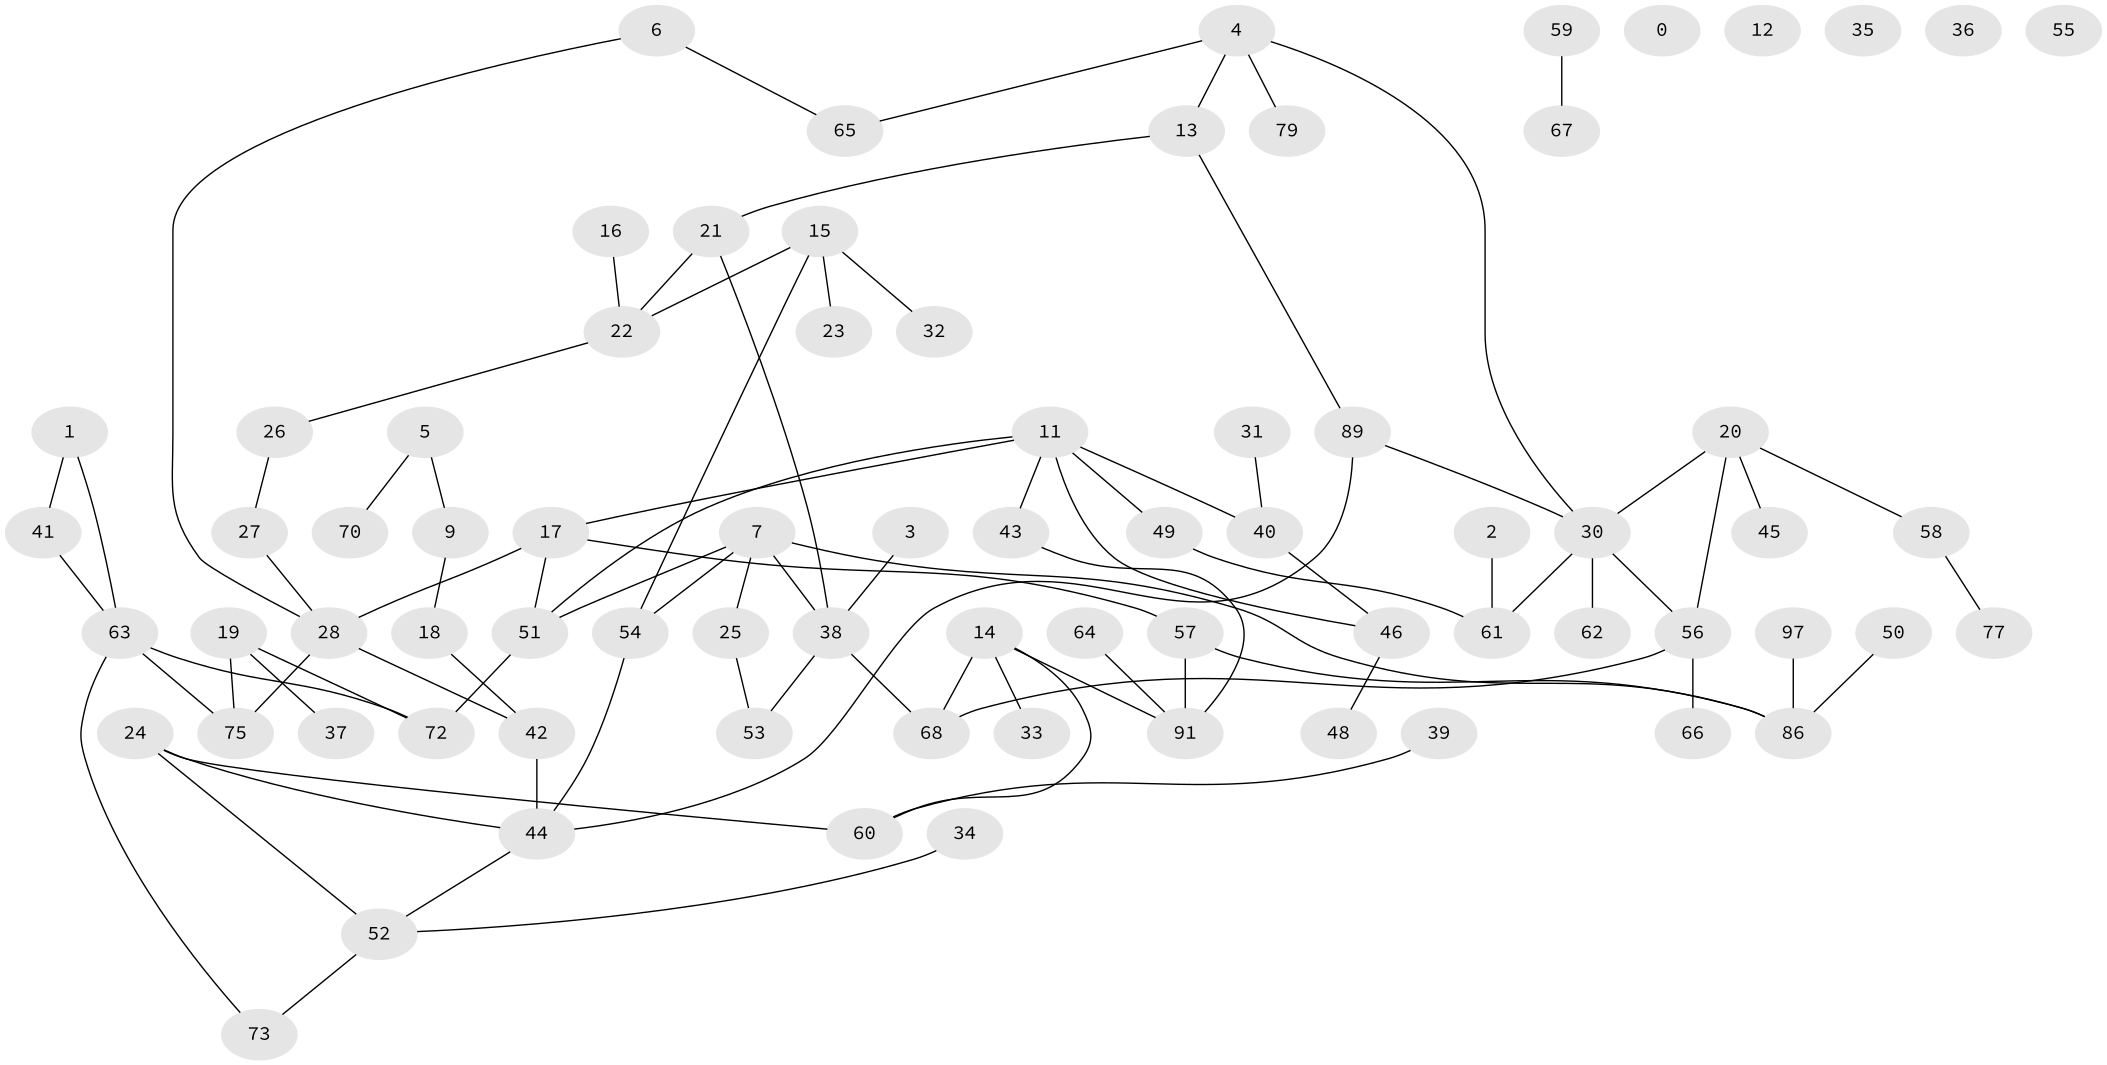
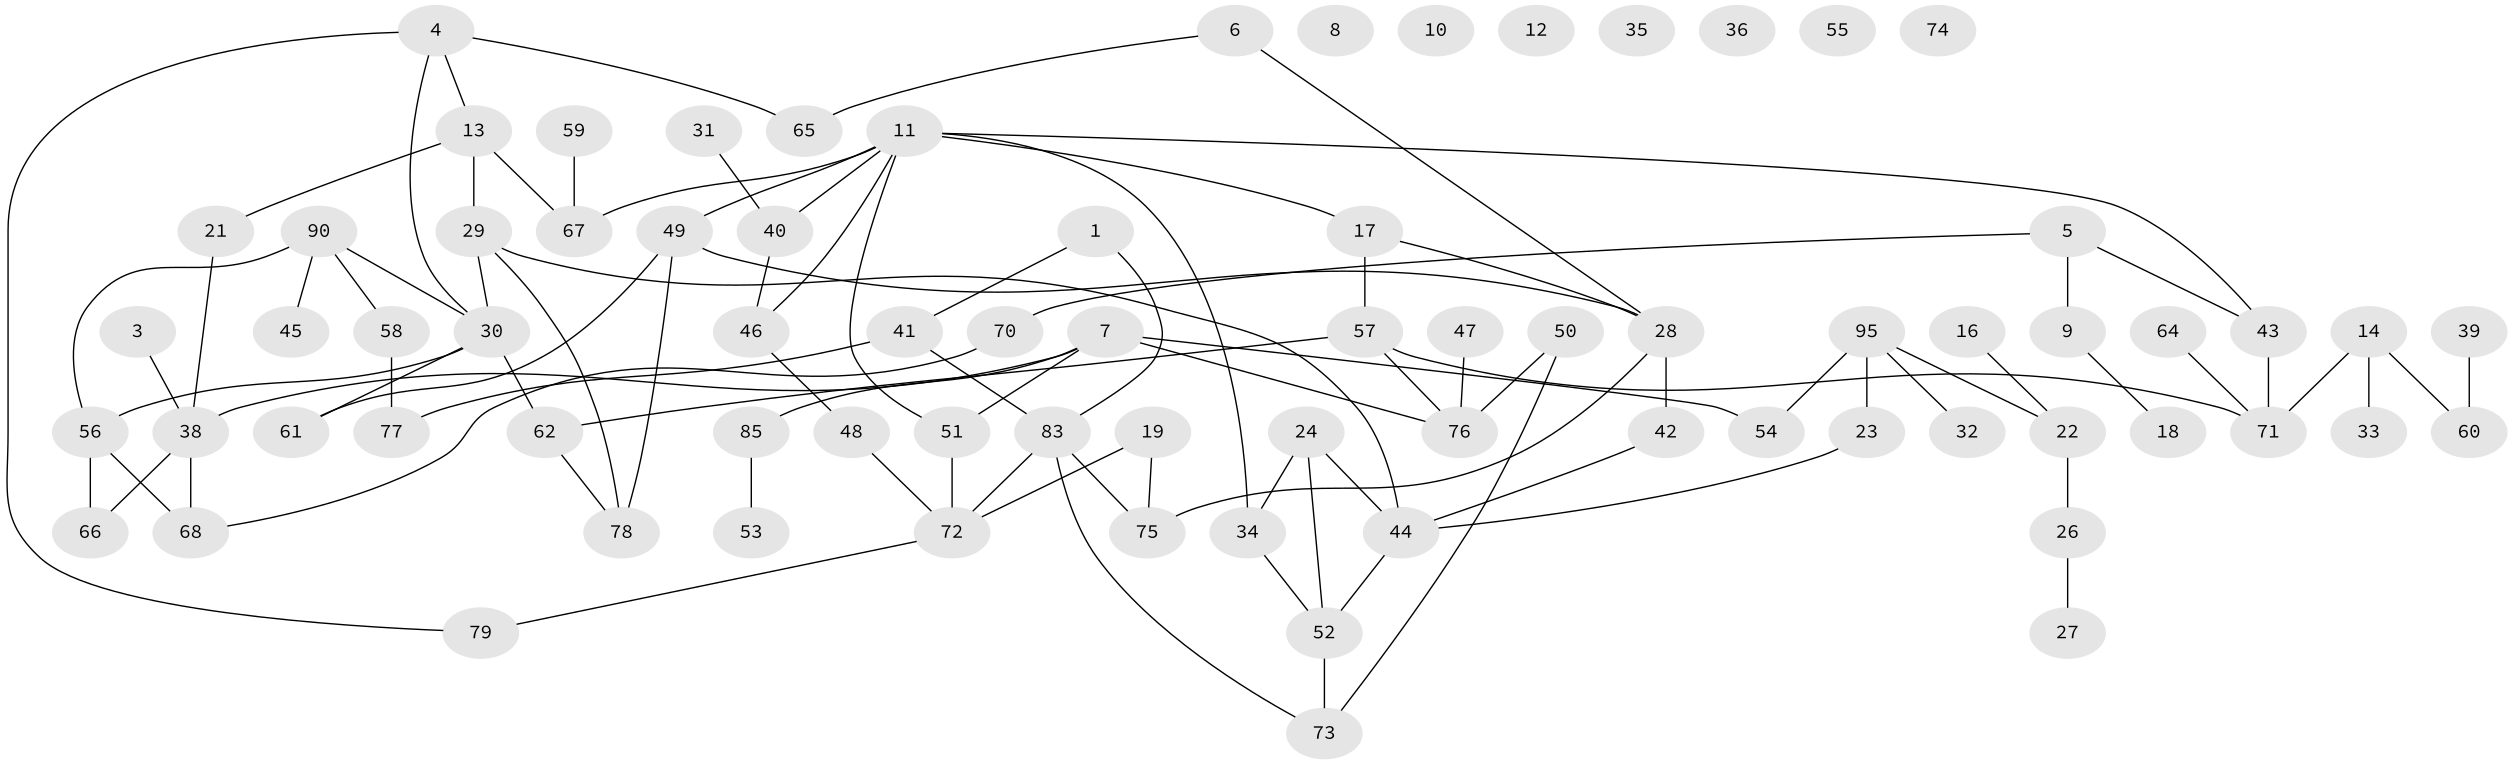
  graph {
    fontname="Source Code Pro"
    node [color=gray90 fontname="Source Code Pro" style=filled]
    edge [fontname="Source Code Pro"]
    1
    41
-   63
+   63 [label=83]
    77
    72
    75
    73
-   2
    61
    3
    38
    68
    66
    4
    13
    30
    65
    79
    67
    21
-   29 [label=89]
+   29
    56
    62
    5
    9
    43
    70
    18
-   71 [label=91]
+   71
    6
    28
    42
    7
-   25
+   25 [label=85]
    51
    54
-   76 [label=86]
+   76
    53
-   8 [label=0]
+   8
+   10
    11
    17
    34
    40
    46
    49
    57
    52
    48
+   78
    12
    22
    44
    14
    33
    60
-   15
+   15 [label=95]
    23
    32
    26
    16
    19
-   37
-   20
+   20 [label=90]
    45
    58
    27
    24
    31
    35
    36
    39
-   47 [label=97]
+   47
    50
    55
    59
    64
+   74
    1 -- 41
    1 -- 63
    41 -- 63
+   41 -- 77
    63 -- 72
    63 -- 75
    63 -- 73
-   2 -- 61
+   72 -- 79
    3 -- 38
    38 -- 68
-   38 -- 53
+   38 -- 66
    4 -- 13
    4 -- 30
    4 -- 65
    4 -- 79
+   13 -- 67
    13 -- 21
    13 -- 29
    30 -- 61
    30 -- 56
    30 -- 62
    21 -- 38
-   21 -- 22
    29 -- 30
+   29 -- 78
    29 -- 44
    56 -- 68
    56 -- 66
+   62 -- 78
    5 -- 9
+   5 -- 43
    5 -- 70
    9 -- 18
    43 -- 71
-   18 -- 42
    6 -- 65
    6 -- 28
    28 -- 75
    28 -- 42
    42 -- 44
    7 -- 38
    7 -- 25
    7 -- 51
    7 -- 54
    7 -- 76
    25 -- 53
    51 -- 72
+   11 -- 67
    11 -- 43
    11 -- 51
    11 -- 17
+   11 -- 34
    11 -- 40
    11 -- 46
    11 -- 49
    17 -- 28
-   17 -- 51
    17 -- 57
    34 -- 52
    40 -- 46
    46 -- 48
    49 -- 61
+   49 -- 78
+   57 -- 62
    57 -- 71
    57 -- 76
    52 -- 73
+   48 -- 72
    22 -- 26
    44 -- 52
-   14 -- 68
+   70 -- 68
    14 -- 71
    14 -- 33
    14 -- 60
    15 -- 54
    15 -- 22
    15 -- 23
    15 -- 32
-   54 -- 44
+   23 -- 44
    26 -- 27
    16 -- 22
    19 -- 72
    19 -- 75
-   19 -- 37
    20 -- 30
    20 -- 56
    20 -- 45
    20 -- 58
    58 -- 77
-   27 -- 28
-   24 -- 60
+   49 -- 28
+   24 -- 34
    24 -- 52
    24 -- 44
    31 -- 40
    39 -- 60
    47 -- 76
+   50 -- 73
    50 -- 76
    59 -- 67
    64 -- 71
  }
